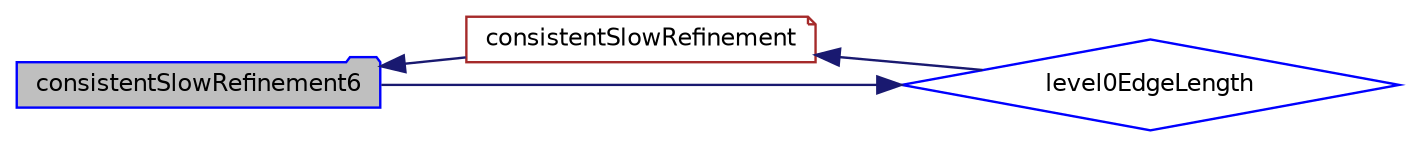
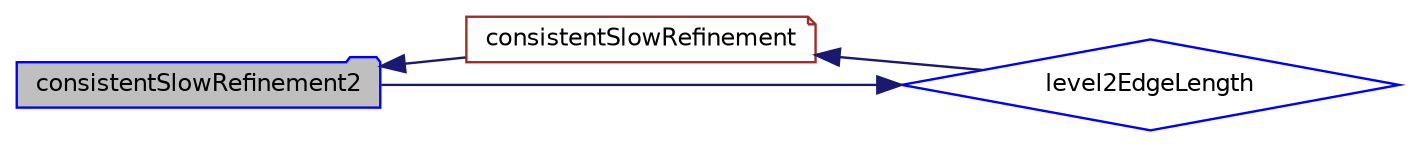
  digraph {
    rankdir=LR
    node [color=blue fontname=Helvetica fontsize=10]
    edge [color=midnightblue dir=back fontname=Helvetica fontsize=10 labelfontname=Helvetica labelfontsize=10 style=solid]
-   n1 [fillcolor=grey75 fontcolor=black height=0.2 label=consistentSlowRefinement6 shape=folder style=filled width=0.4]
+   n1 [fillcolor=grey75 fontcolor=black height=0.2 label=consistentSlowRefinement2 shape=folder style=filled width=0.4]
    n2 [color=brown height=0.2 label=consistentSlowRefinement shape=note width=0.4]
-   n3 [height=0.2 label=level0EdgeLength shape=diamond width=0.4]
+   n3 [height=0.2 label=level2EdgeLength shape=diamond width=0.4]
    n1 -> n2
    n2 -> n3
    n3 -> n1
  }
